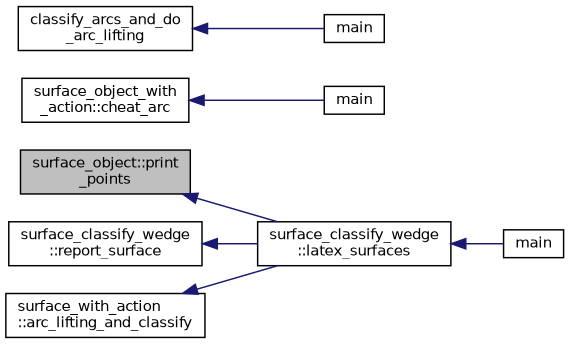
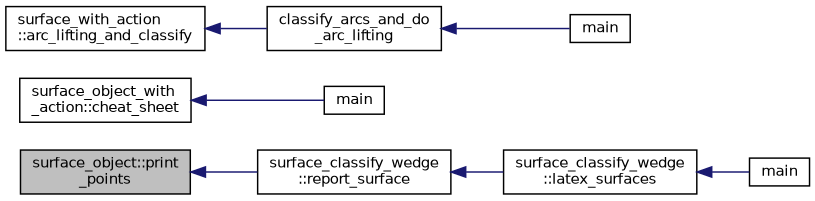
  digraph {
    rankdir=LR
    node [color=black fillcolor=white fontname=Helvetica fontsize=10 shape=record style=filled]
    edge [color=midnightblue dir=back fontname=Helvetica fontsize=10 labelfontname=Helvetica labelfontsize=10 style=solid]
    n1 [fillcolor=grey75 fontcolor=black height=0.2 label="surface_object::print\l_points" width=0.4]
    n2 [height=0.2 label="surface_classify_wedge\l::report_surface" width=0.4]
    n3 [height=0.2 label="surface_classify_wedge\l::latex_surfaces" width=0.4]
-   n4 [height=0.2 label="surface_object_with\l_action::cheat_arc" width=0.4]
+   n4 [height=0.2 label="surface_object_with\l_action::cheat_sheet" width=0.4]
    n5 [height=0.2 label=main width=0.4]
    n6 [height=0.2 label="surface_with_action\l::arc_lifting_and_classify" width=0.4]
    n7 [height=0.2 label="classify_arcs_and_do\l_arc_lifting" width=0.4]
    n8 [height=0.2 label=main width=0.4]
    n9 [height=0.2 label=main width=0.4]
-   n1 -> n3
+   n1 -> n2
    n2 -> n3
    n3 -> n8
    n4 -> n5
-   n6 -> n3
+   n6 -> n7
    n7 -> n9
  }
